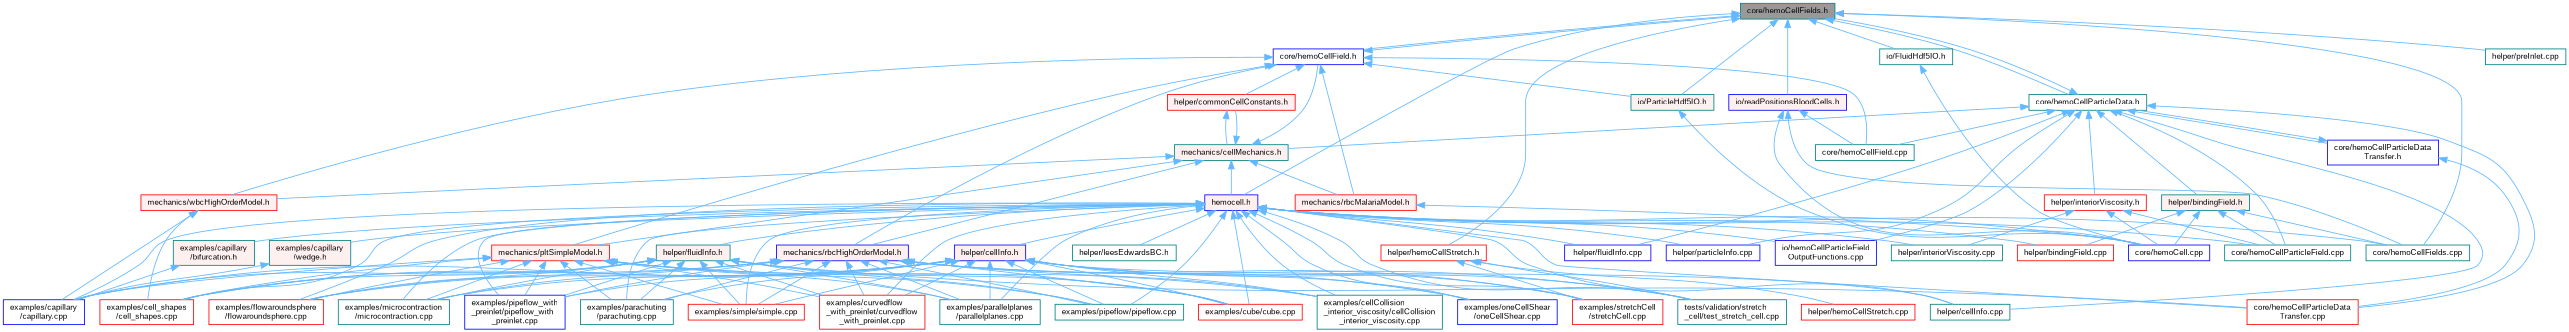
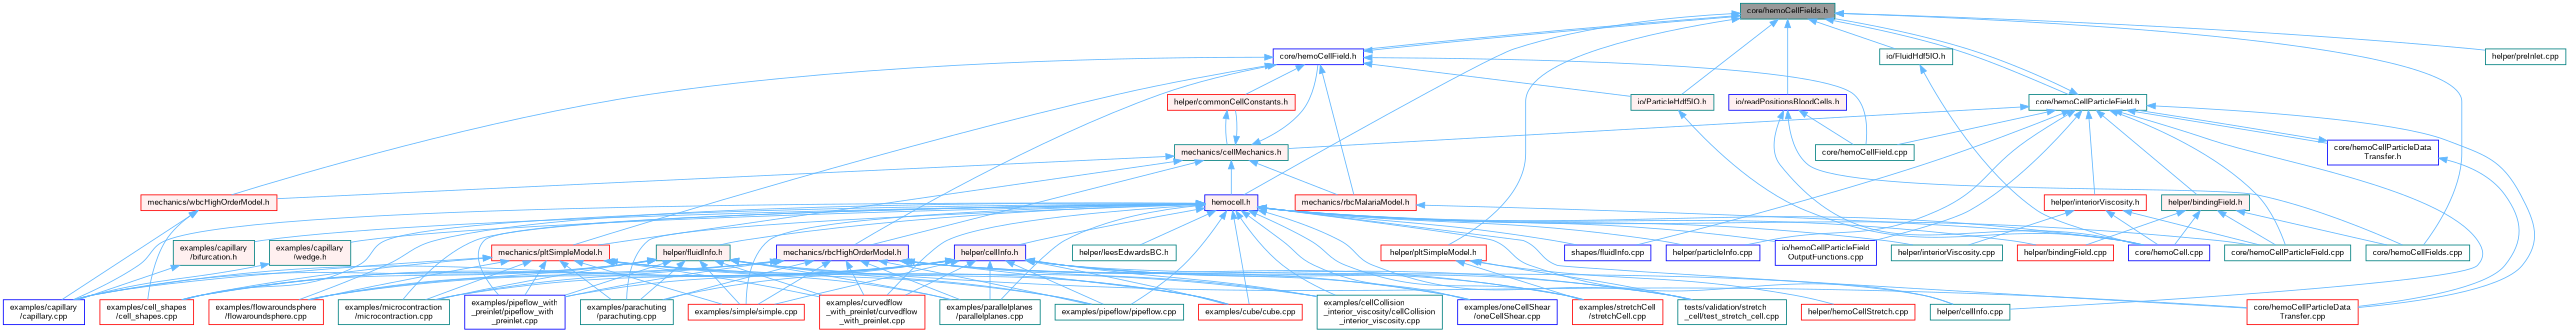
  digraph {
    fontname="Liberation Sans"
    node [color=teal fillcolor=white fontname="Liberation Sans" fontsize=10 shape=box style=filled]
    edge [color=steelblue1 dir=back fontname="Liberation Sans" fontsize=10 labelfontname=Helvetica labelfontsize=10 style=solid]
    n1 [fillcolor=grey60 fontcolor=black height=0.2 label="core/hemoCellFields.h" width=0.4]
    n2 [color=blue height=0.2 label="core/hemoCellField.h" width=0.4]
    n3 [fillcolor="#FFF0F0" height=0.2 label="io/ParticleHdf5IO.h" width=0.4]
    n4 [color=blue fillcolor="#FFF0F0" height=0.2 label="hemocell.h" width=0.4]
    n5 [height=0.2 label="core/hemoCellFields.cpp" width=0.4]
-   n6 [height=0.2 label="core/hemoCellParticleData.h" width=0.4]
-   n7 [color=red height=0.2 label="helper/hemoCellStretch.h" width=0.4]
+   n6 [height=0.2 label="core/hemoCellParticleField.h" width=0.4]
+   n7 [color=red height=0.2 label="helper/pltSimpleModel.h" width=0.4]
    n8 [height=0.2 label="helper/preInlet.cpp" width=0.4]
    n9 [height=0.2 label="io/FluidHdf5IO.h" width=0.4]
    n10 [color=blue fillcolor="#FFF0F0" height=0.2 label="io/readPositionsBloodCells.h" width=0.4]
    n11 [height=0.2 label="core/hemoCellField.cpp" width=0.4]
    n12 [color=red fillcolor="#FFF0F0" height=0.2 label="helper/commonCellConstants.h" width=0.4]
    n13 [color=red fillcolor="#FFF0F0" height=0.2 label="mechanics/pltSimpleModel.h" width=0.4]
    n14 [color=blue fillcolor="#FFF0F0" height=0.2 label="mechanics/rbcHighOrderModel.h" width=0.4]
    n15 [color=red fillcolor="#FFF0F0" height=0.2 label="mechanics/rbcMalariaModel.h" width=0.4]
    n16 [color=red fillcolor="#FFF0F0" height=0.2 label="mechanics/wbcHighOrderModel.h" width=0.4]
    n17 [color=blue height=0.2 label="core/hemoCell.cpp" width=0.4]
    n18 [color=red height=0.2 label="core/hemoCellParticleData\lTransfer.cpp" width=0.4]
    n19 [height=0.2 label="core/hemoCellParticleField.cpp" width=0.4]
    n20 [fillcolor="#FFF0F0" height=0.2 label="examples/capillary\l/bifurcation.h" width=0.4]
    n21 [color=blue height=0.2 label="examples/capillary\l/capillary.cpp" width=0.4]
    n22 [fillcolor="#FFF0F0" height=0.2 label="examples/capillary\l/wedge.h" width=0.4]
    n23 [height=0.2 label="examples/cellCollision\l_interior_viscosity/cellCollision\l_interior_viscosity.cpp" width=0.4]
    n24 [color=red height=0.2 label="examples/cell_shapes\l/cell_shapes.cpp" width=0.4]
    n25 [color=red height=0.2 label="examples/cube/cube.cpp" width=0.4]
    n26 [color=red height=0.2 label="examples/curvedflow\l_with_preinlet/curvedflow\l_with_preinlet.cpp" width=0.4]
    n27 [color=red height=0.2 label="examples/flowaroundsphere\l/flowaroundsphere.cpp" width=0.4]
    n28 [height=0.2 label="examples/microcontraction\l/microcontraction.cpp" width=0.4]
    n29 [color=blue height=0.2 label="examples/oneCellShear\l/oneCellShear.cpp" width=0.4]
    n30 [height=0.2 label="examples/parachuting\l/parachuting.cpp" width=0.4]
    n31 [height=0.2 label="examples/parallelplanes\l/parallelplanes.cpp" width=0.4]
    n32 [height=0.2 label="examples/pipeflow/pipeflow.cpp" width=0.4]
    n33 [color=blue height=0.2 label="examples/pipeflow_with\l_preinlet/pipeflow_with\l_preinlet.cpp" width=0.4]
    n34 [color=red height=0.2 label="examples/simple/simple.cpp" width=0.4]
    n35 [color=red height=0.2 label="examples/stretchCell\l/stretchCell.cpp" width=0.4]
    n36 [color=red height=0.2 label="helper/bindingField.cpp" width=0.4]
    n37 [height=0.2 label="helper/cellInfo.cpp" width=0.4]
    n38 [color=blue fillcolor="#FFF0F0" height=0.2 label="helper/cellInfo.h" width=0.4]
    n39 [height=0.2 label="tests/validation/stretch\l_cell/test_stretch_cell.cpp" width=0.4]
-   n40 [color=blue height=0.2 label="helper/fluidInfo.cpp" width=0.4]
+   n40 [color=blue height=0.2 label="shapes/fluidInfo.cpp" width=0.4]
    n41 [fillcolor="#FFF0F0" height=0.2 label="helper/fluidInfo.h" width=0.4]
    n42 [height=0.2 label="helper/interiorViscosity.cpp" width=0.4]
    n43 [height=0.2 label="helper/leesEdwardsBC.h" width=0.4]
    n44 [color=blue height=0.2 label="helper/particleInfo.cpp" width=0.4]
    n45 [color=blue height=0.2 label="io/hemoCellParticleField\lOutputFunctions.cpp" width=0.4]
    n46 [fillcolor="#FFF0F0" height=0.2 label="mechanics/cellMechanics.h" width=0.4]
    n47 [color=blue height=0.2 label="core/hemoCellParticleData\lTransfer.h" width=0.4]
    n48 [fillcolor="#FFF0F0" height=0.2 label="helper/bindingField.h" width=0.4]
    n49 [color=red height=0.2 label="helper/interiorViscosity.h" width=0.4]
    n50 [color=red height=0.2 label="helper/hemoCellStretch.cpp" width=0.4]
    n1 -> n2
    n1 -> n3
    n1 -> n4
    n1 -> n5
    n1 -> n6
    n1 -> n7
    n1 -> n8
    n1 -> n9
    n1 -> n10
    n2 -> n1
    n2 -> n3
    n2 -> n11
    n2 -> n12
    n2 -> n13
    n2 -> n14
    n2 -> n15
    n2 -> n16
    n3 -> n17
-   n4 -> n5
    n4 -> n17
    n4 -> n18
    n4 -> n19
    n4 -> n20
    n4 -> n21
    n4 -> n22
    n4 -> n23
    n4 -> n24
    n4 -> n25
    n4 -> n26
    n4 -> n27
    n4 -> n28
    n4 -> n29
    n4 -> n30
    n4 -> n31
    n4 -> n32
    n4 -> n33
    n4 -> n34
    n4 -> n35
    n4 -> n36
    n4 -> n37
    n4 -> n38
    n4 -> n39
    n4 -> n40
    n4 -> n41
    n4 -> n42
    n4 -> n43
    n4 -> n44
    n4 -> n45
    n6 -> n1
    n6 -> n11
    n6 -> n18
    n6 -> n19
    n6 -> n37
    n6 -> n40
    n6 -> n44
    n6 -> n45
    n6 -> n46
    n6 -> n47
    n6 -> n48
    n6 -> n49
    n7 -> n35
    n7 -> n39
    n7 -> n50
    n9 -> n17
    n10 -> n5
    n10 -> n11
    n10 -> n17
    n12 -> n46
    n13 -> n21
    n13 -> n23
    n13 -> n24
    n13 -> n25
    n13 -> n26
    n13 -> n27
    n13 -> n28
    n13 -> n30
    n13 -> n31
    n13 -> n32
    n13 -> n33
    n13 -> n34
    n14 -> n23
    n14 -> n24
    n14 -> n25
    n14 -> n26
    n14 -> n27
    n14 -> n28
    n14 -> n29
    n14 -> n30
    n14 -> n31
    n14 -> n32
    n14 -> n33
    n14 -> n34
    n14 -> n35
    n14 -> n39
    n15 -> n17
    n16 -> n21
    n16 -> n24
    n20 -> n21
    n22 -> n21
    n38 -> n21
    n38 -> n23
    n38 -> n24
    n38 -> n25
    n38 -> n26
    n38 -> n27
    n38 -> n28
    n38 -> n29
    n38 -> n30
    n38 -> n31
    n38 -> n32
    n38 -> n33
    n38 -> n34
    n38 -> n35
    n38 -> n37
    n38 -> n39
    n41 -> n18
    n41 -> n21
    n41 -> n24
    n41 -> n25
    n41 -> n26
    n41 -> n27
    n41 -> n28
    n41 -> n30
    n41 -> n31
    n41 -> n32
    n41 -> n33
    n41 -> n34
    n46 -> n2
    n46 -> n4
    n46 -> n12
    n46 -> n13
    n46 -> n14
    n46 -> n15
    n46 -> n16
    n47 -> n6
    n47 -> n18
    n48 -> n5
    n48 -> n17
    n48 -> n19
    n48 -> n36
    n49 -> n17
    n49 -> n19
    n49 -> n42
  }
